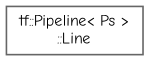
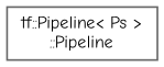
  digraph {
    rankdir=LR
    fontname="Comic Neue"
-   n1 [color=grey40 fillcolor=white fontname="Comic Neue" fontsize=10 height=0.2 label="tf::Pipeline\< Ps \>\l::Line" shape=box style=filled width=0.4]
+   n1 [color=grey40 fillcolor=white fontname="Comic Neue" fontsize=10 height=0.2 label="tf::Pipeline\< Ps \>\l::Pipeline" shape=box style=filled width=0.4]
  }
